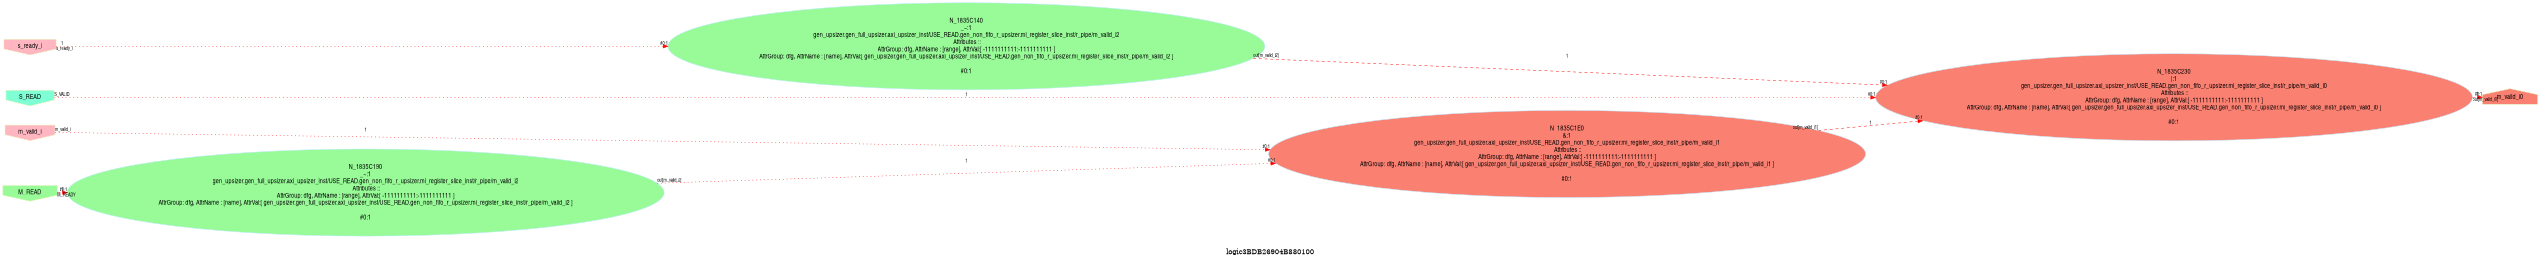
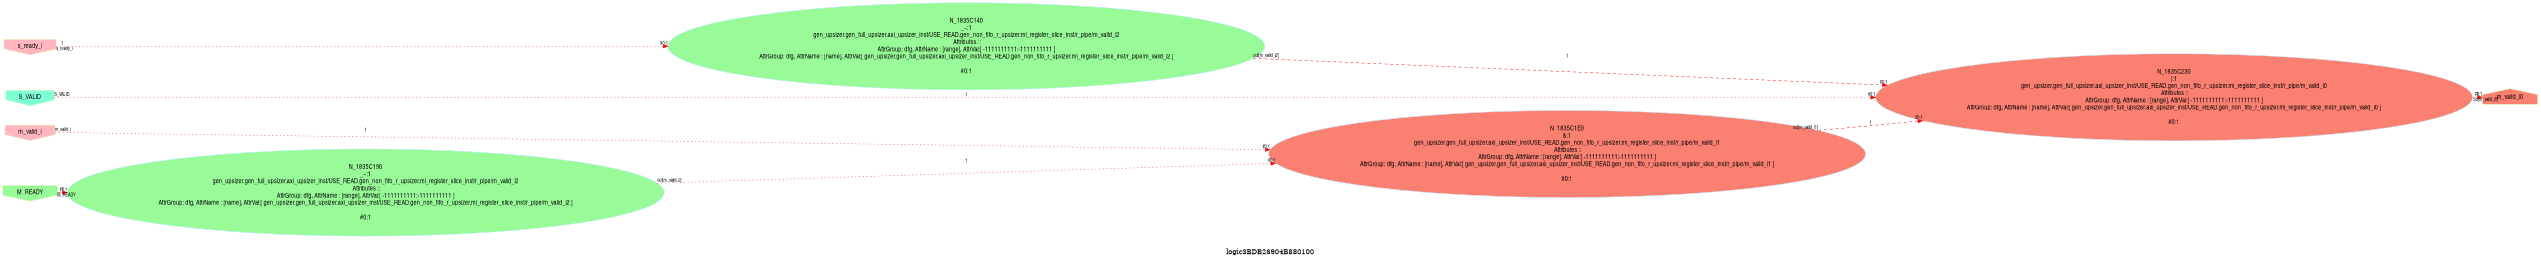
  digraph {
    label=logic3BDB26904B880100
    rankdir=LR
    ranksep=0.1
    splines=true
    node [color="#e4f1b2" fillcolor=palegreen fontname=helveticanarrow style=filled]
    edge [color="#ff0000" fontname=helveticanarrow fontsize=10 headlabel="#0:1" style=dotted taillabel="out[m_valid_i2]"]
    n1 [fillcolor=lightpink label=s_ready_i shape=invhouse]
-   n2 [label=M_READ shape=invhouse]
+   n2 [label=M_READY shape=invhouse]
    n3 [fillcolor=lightpink label=m_valid_i shape=invhouse]
-   n4 [fillcolor=aquamarine label=S_READ shape=invhouse]
+   n4 [fillcolor=aquamarine label=S_VALID shape=invhouse]
    n5 [fillcolor=salmon label=m_valid_i0 shape=house]
    n6 [color="#bbebff" label="N_1835C140\n_~:1\ngen_upsizer.gen_full_upsizer.axi_upsizer_inst/USE_READ.gen_non_fifo_r_upsizer.mi_register_slice_inst/r_pipe/m_valid_i2\n Attributes ::\nAttrGroup: dfg, AttrName : [range], AttrVal:[ -1111111111:-1111111111 ]\nAttrGroup: dfg, AttrName : [name], AttrVal:[ gen_upsizer.gen_full_upsizer.axi_upsizer_inst/USE_READ.gen_non_fifo_r_upsizer.mi_register_slice_inst/r_pipe/m_valid_i2 ]\n\n#0:1\n"]
    n7 [color="#bbebff" label="N_1835C190\n_~:1\ngen_upsizer.gen_full_upsizer.axi_upsizer_inst/USE_READ.gen_non_fifo_r_upsizer.mi_register_slice_inst/r_pipe/m_valid_i2\n Attributes ::\nAttrGroup: dfg, AttrName : [range], AttrVal:[ -1111111111:-1111111111 ]\nAttrGroup: dfg, AttrName : [name], AttrVal:[ gen_upsizer.gen_full_upsizer.axi_upsizer_inst/USE_READ.gen_non_fifo_r_upsizer.mi_register_slice_inst/r_pipe/m_valid_i2 ]\n\n#0:1\n"]
    n8 [color="#bbebff" fillcolor=salmon label="N_1835C1E0\n&:1\ngen_upsizer.gen_full_upsizer.axi_upsizer_inst/USE_READ.gen_non_fifo_r_upsizer.mi_register_slice_inst/r_pipe/m_valid_i1\n Attributes ::\nAttrGroup: dfg, AttrName : [range], AttrVal:[ -1111111111:-1111111111 ]\nAttrGroup: dfg, AttrName : [name], AttrVal:[ gen_upsizer.gen_full_upsizer.axi_upsizer_inst/USE_READ.gen_non_fifo_r_upsizer.mi_register_slice_inst/r_pipe/m_valid_i1 ]\n\n#0:1\n"]
    n9 [color="#bbebff" fillcolor=salmon label="N_1835C230\n|:1\ngen_upsizer.gen_full_upsizer.axi_upsizer_inst/USE_READ.gen_non_fifo_r_upsizer.mi_register_slice_inst/r_pipe/m_valid_i0\n Attributes ::\nAttrGroup: dfg, AttrName : [range], AttrVal:[ -1111111111:-1111111111 ]\nAttrGroup: dfg, AttrName : [name], AttrVal:[ gen_upsizer.gen_full_upsizer.axi_upsizer_inst/USE_READ.gen_non_fifo_r_upsizer.mi_register_slice_inst/r_pipe/m_valid_i0 ]\n\n#0:1\n"]
    subgraph sub_1 {
      rank=source
      n1
      n2
      n3
      n4
    }
    subgraph sub_2 {
      rank=sink
      n5
    }
    n1 -> n6 [label=1 taillabel=s_ready_i]
    n2 -> n7 [label=1 style=dashed taillabel=M_READY]
    n3 -> n8 [label=1 taillabel=m_valid_i]
    n4 -> n9 [label=1 taillabel=S_VALID]
    n6 -> n9 [label=1 style=dashed]
    n7 -> n8 [label=1]
    n8 -> n9 [label=1 style=dashed taillabel="out[m_valid_i1]"]
    n9 -> n5 [label=1 style=dashed taillabel="out[m_valid_i0]"]
  }
